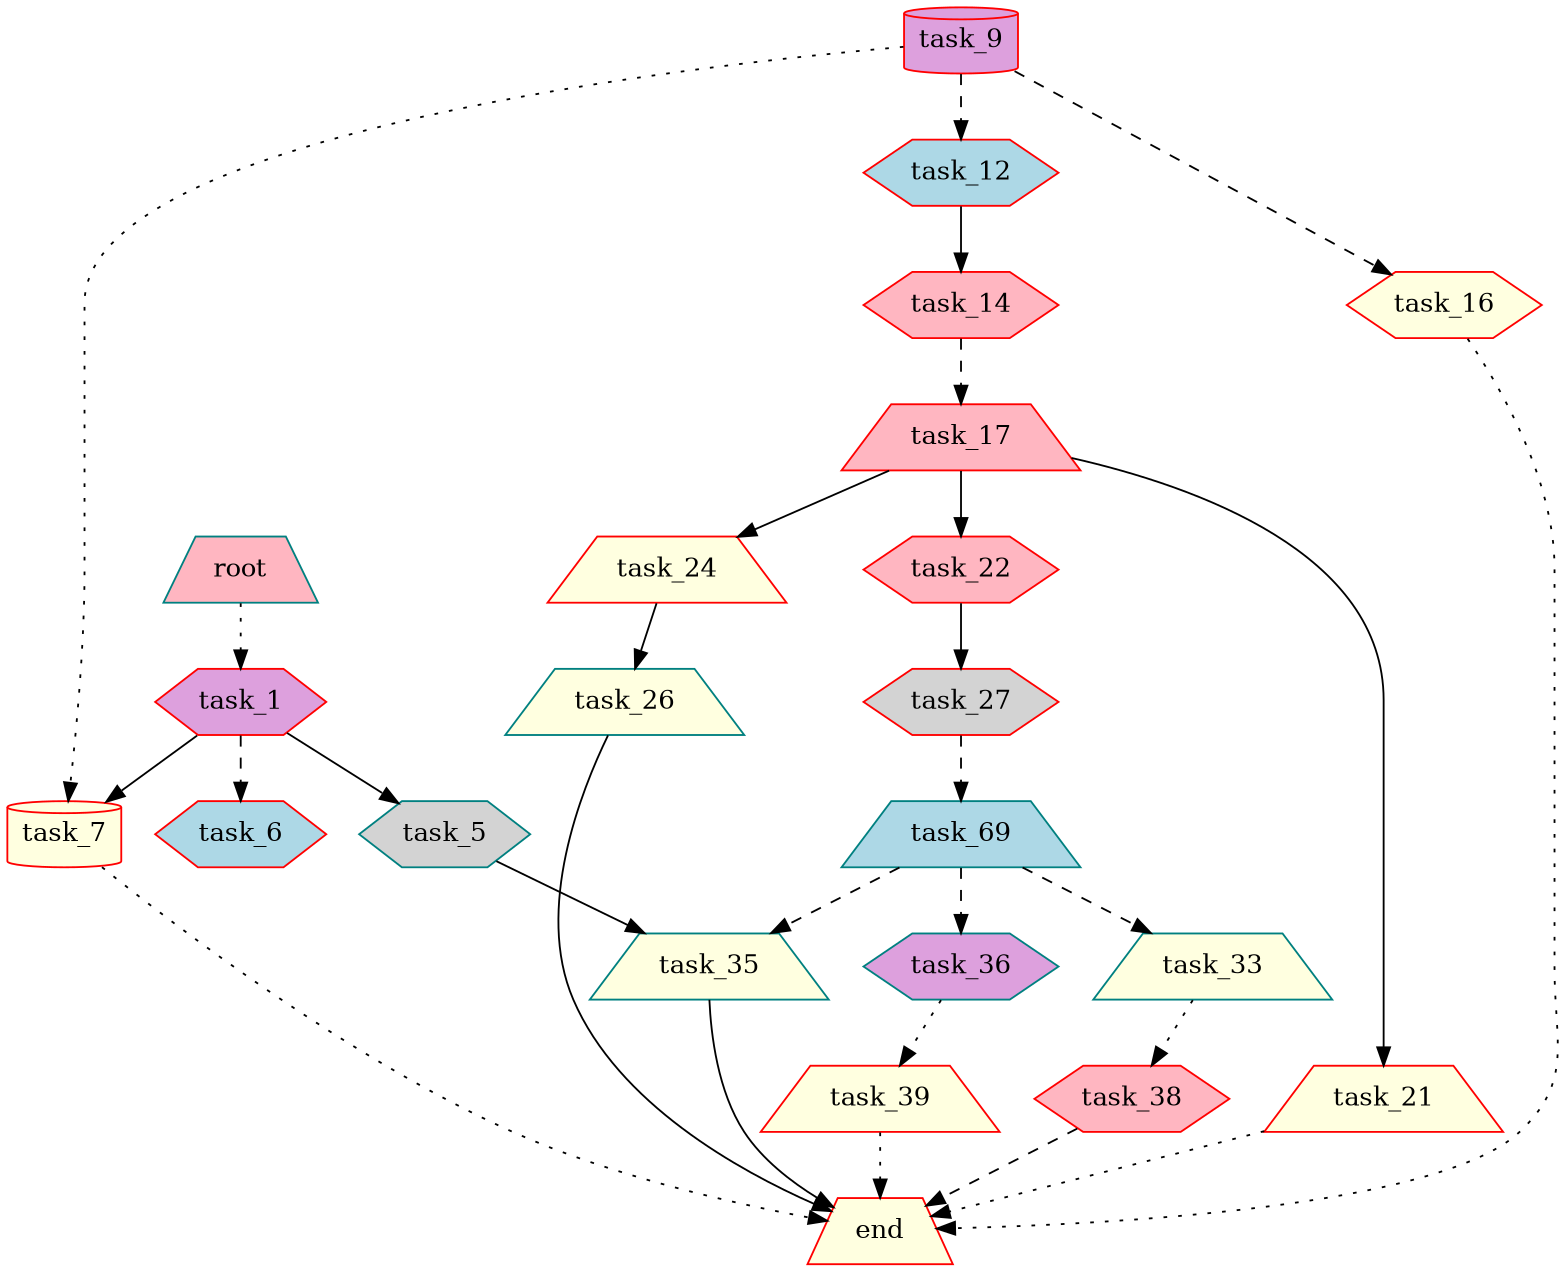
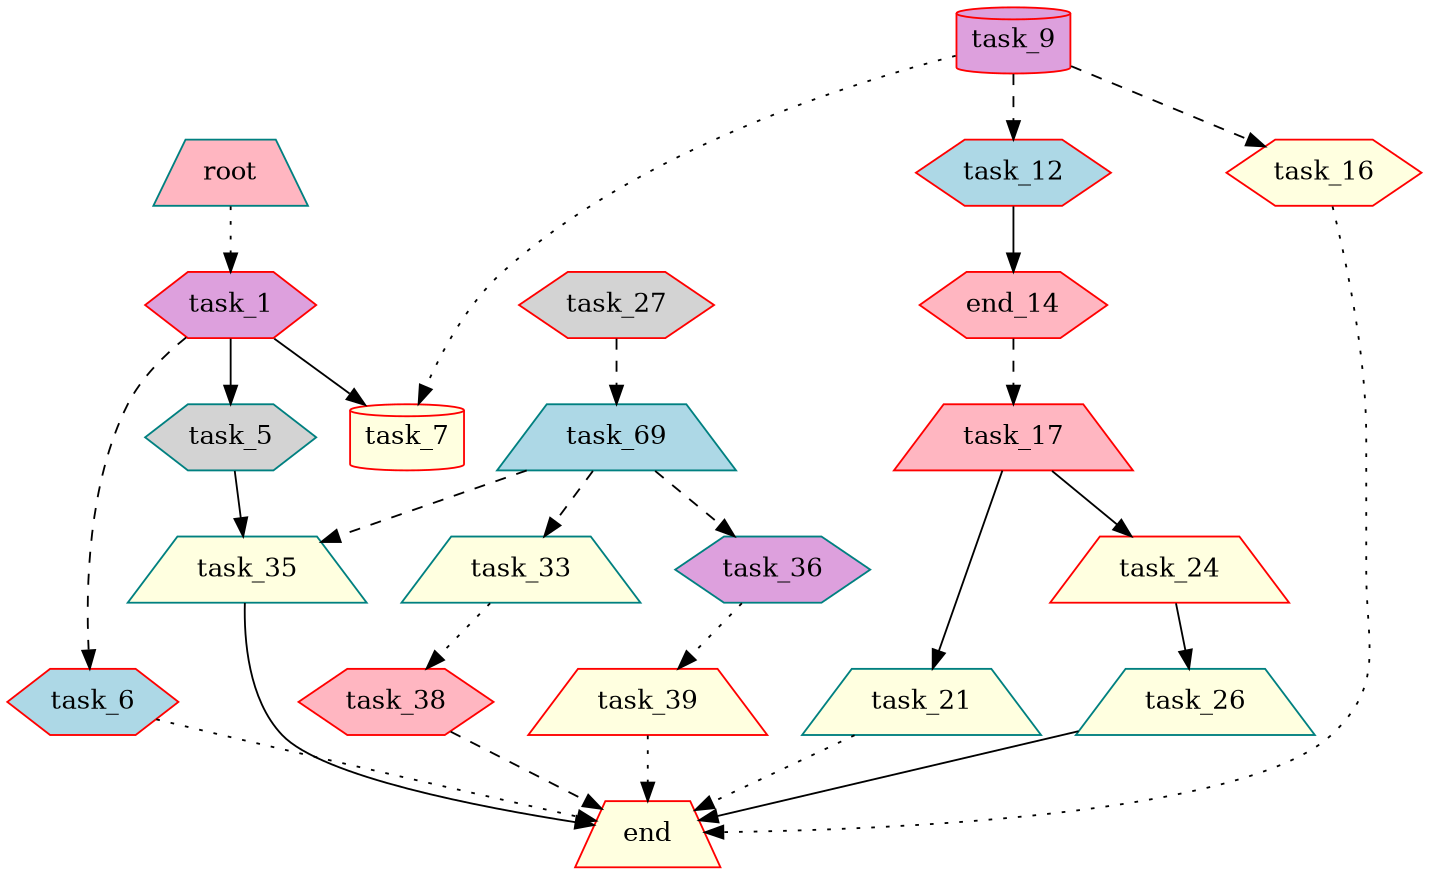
  digraph {
    node [color=red fillcolor=lightyellow shape=trapezium style=filled]
    edge [style=solid]
    root [color=teal fillcolor=lightpink]
    task_1 [fillcolor=plum shape=hexagon]
    task_5 [color=teal fillcolor=lightgrey shape=hexagon]
    task_6 [fillcolor=lightblue shape=hexagon]
    task_7 [shape=cylinder]
    task_35 [color=teal]
    end
    task_9 [fillcolor=plum shape=cylinder]
    task_12 [fillcolor=lightblue shape=hexagon]
    task_16 [shape=hexagon]
-   task_14 [fillcolor=lightpink shape=hexagon]
+   task_14 [fillcolor=lightpink shape=hexagon label=end_14]
    task_17 [fillcolor=lightpink]
-   task_21
-   task_22 [fillcolor=lightpink shape=hexagon]
+   task_21 [color=teal]
    task_24
    task_27 [fillcolor=lightgrey shape=hexagon]
    task_26 [color=teal]
    n18 [color=teal fillcolor=lightblue label=task_69]
    task_33 [color=teal]
    task_36 [color=teal fillcolor=plum shape=hexagon]
    task_38 [fillcolor=lightpink shape=hexagon]
    task_39
    root -> task_1 [style=dotted]
    task_1 -> task_5
    task_1 -> task_6 [style=dashed]
    task_1 -> task_7
    task_5 -> task_35
-   task_7 -> end [style=dotted]
+   task_6 -> end [style=dotted]
    task_35 -> end
    task_9 -> task_7 [style=dotted]
    task_9 -> task_12 [style=dashed]
    task_9 -> task_16 [style=dashed]
    task_12 -> task_14
    task_16 -> end [style=dotted]
    task_14 -> task_17 [style=dashed]
    task_17 -> task_21
-   task_17 -> task_22
    task_17 -> task_24
    task_21 -> end [style=dotted]
-   task_22 -> task_27
    task_24 -> task_26
    task_27 -> n18 [style=dashed]
    task_26 -> end
    n18 -> task_35 [style=dashed]
    n18 -> task_33 [style=dashed]
    n18 -> task_36 [style=dashed]
    task_33 -> task_38 [style=dotted]
    task_36 -> task_39 [style=dotted]
    task_38 -> end [style=dashed]
    task_39 -> end [style=dotted]
  }
